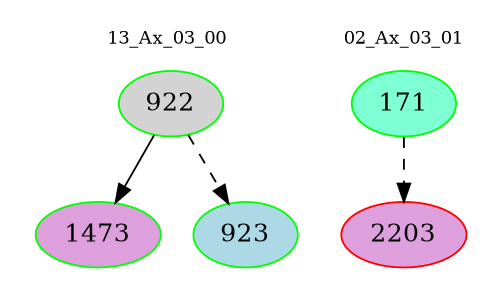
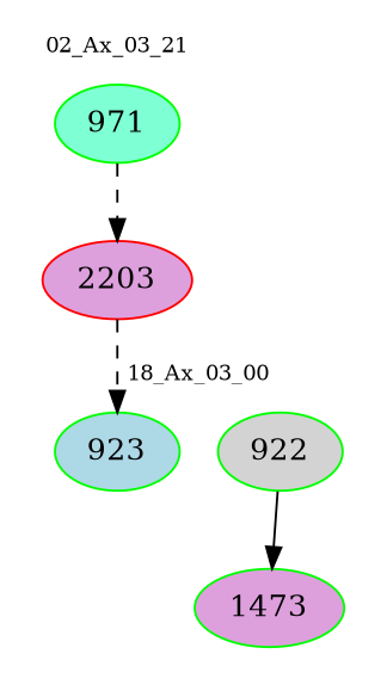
  digraph {
    node [color=green fillcolor=plum style=filled]
    edge [color=black style=dashed]
    n1 [fillcolor=lightgrey label=922]
    n2 [label=1473]
    n3 [fillcolor=lightblue label=923]
-   n4 [fillcolor=aquamarine label=171]
+   n4 [fillcolor=aquamarine label=971]
    n5 [color=red label=2203]
    subgraph cluster_1 {
      color=white
      fontsize=10
-     label="13_Ax_03_00"
+     label="18_Ax_03_00"
      n1
      n2
      n3
    }
    subgraph cluster_2 {
      color=white
      fontsize=10
-     label="02_Ax_03_01"
+     label="02_Ax_03_21"
      n4
      n5
    }
    n1 -> n2 [style=solid]
-   n1 -> n3
+   n5 -> n3
    n4 -> n5
  }
